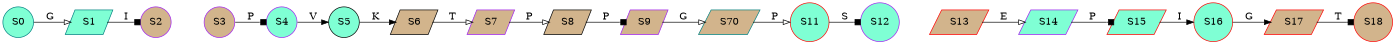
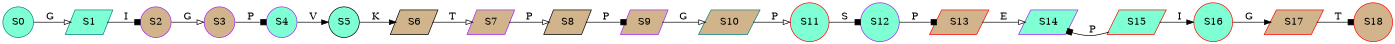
  strict digraph {
    rankdir=LR
    node [color=purple fillcolor=tan shape=parallelogram style=filled]
    edge [arrowhead=onormal]
    S0 [color=teal fillcolor=aquamarine shape=circle]
    S1 [color=teal fillcolor=aquamarine]
    S2 [shape=circle]
    S3 [shape=circle]
    S4 [fillcolor=aquamarine shape=circle]
    S5 [color=black fillcolor=aquamarine shape=circle]
    S6 [color=black]
    S7
    S8 [color=black]
    S9
-   S10 [color=teal label=S70]
+   S10 [color=teal]
    S11 [color=red fillcolor=aquamarine shape=circle]
    S12 [fillcolor=aquamarine shape=circle]
    S13 [color=red]
    S14 [fillcolor=aquamarine]
    S15 [color=red fillcolor=aquamarine]
    S16 [color=red fillcolor=aquamarine shape=circle]
    S17 [color=red]
    S18 [color=red shape=circle]
    S0 -> S1 [label=G]
    S1 -> S2 [arrowhead=box label=I]
+   S2 -> S3 [label=G]
    S3 -> S4 [arrowhead=box label=P]
    S4 -> S5 [arrowhead=normal label=V]
    S5 -> S6 [arrowhead=normal label=K]
    S6 -> S7 [label=T]
    S7 -> S8 [label=P]
    S8 -> S9 [arrowhead=box label=P]
    S9 -> S10 [label=G]
    S10 -> S11 [label=P]
    S11 -> S12 [arrowhead=box label=S]
+   S12 -> S13 [arrowhead=box label=P]
    S13 -> S14 [label=E]
-   S14 -> S15 [arrowhead=box label=P]
+   S15 -> S14 [arrowhead=box label=P]
    S15 -> S16 [arrowhead=normal label=I]
    S16 -> S17 [arrowhead=normal label=G]
    S17 -> S18 [arrowhead=box label=T]
  }
